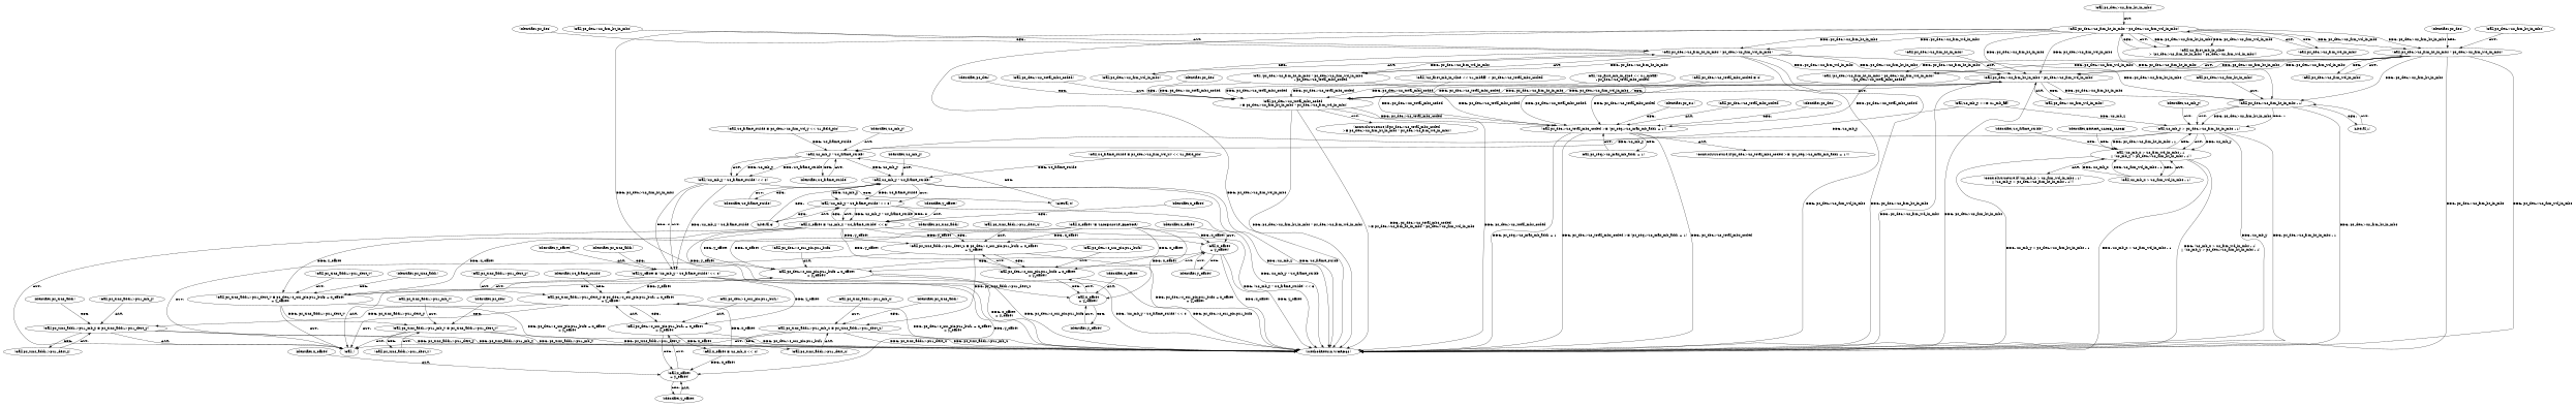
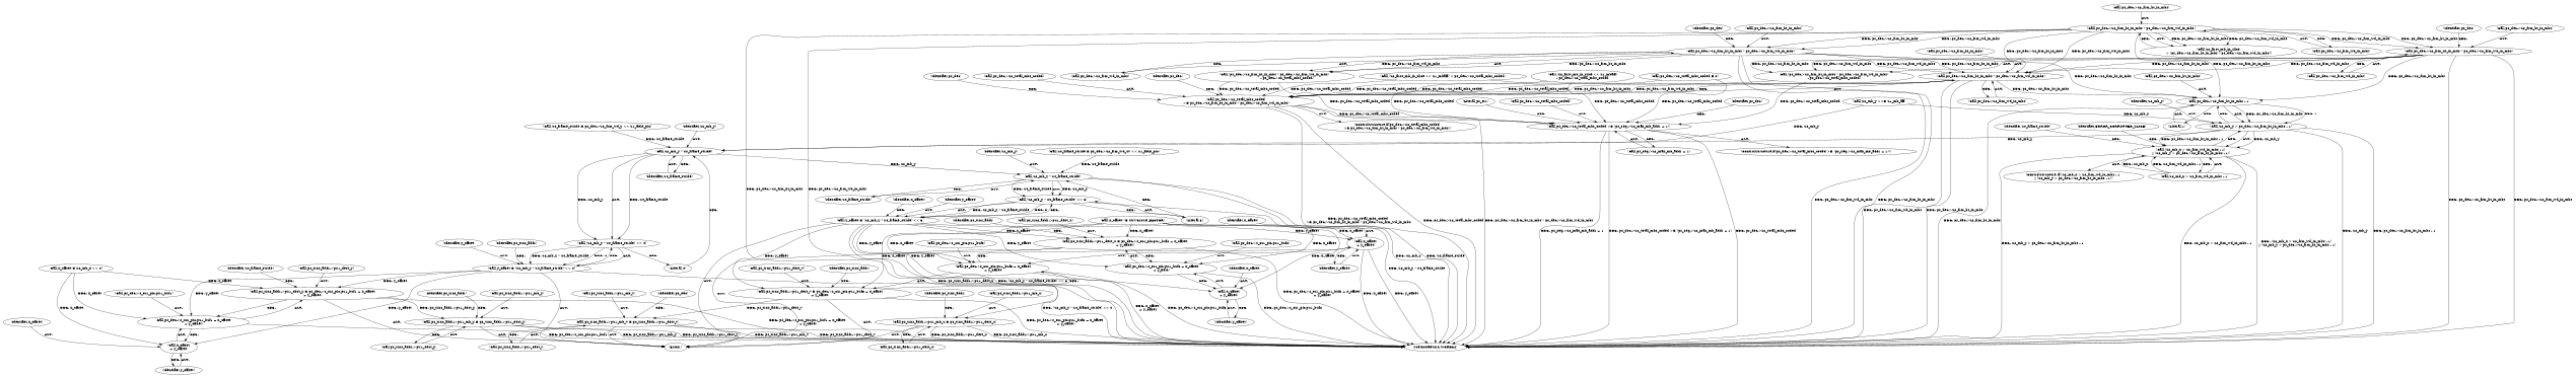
  digraph {
    n1 [label="(Call,ps_dec->u2_frm_ht_in_mbs * ps_dec->u2_frm_wd_in_mbs)"]
    n2 [label="(Call,ps_dec->u2_total_mbs_coded\n >= ps_dec->u2_frm_ht_in_mbs * ps_dec->u2_frm_wd_in_mbs)"]
    n3 [label="(Call,ps_dec->u2_frm_ht_in_mbs - 1)"]
    n4 [label="(MethodReturn,WORD32)"]
    n5 [label="(Call,ps_dec->u2_frm_wd_in_mbs)"]
    n6 [label="(Call,ps_dec->u2_total_mbs_coded >= (ps_seq->u2_max_mb_addr + 1))"]
    n7 [label="(ControlStructure,if(ps_dec->u2_total_mbs_coded\n >= ps_dec->u2_frm_ht_in_mbs * ps_dec->u2_frm_wd_in_mbs))"]
    n8 [label="(Call,u2_mb_y > ps_dec->u2_frm_ht_in_mbs - 1)"]
    n9 [label="(Literal,1)"]
    n10 [label="(Call,ps_dec->u2_frm_ht_in_mbs * ps_dec->u2_frm_wd_in_mbs)"]
    n11 [label="(Call,ps_dec->u2_frm_ht_in_mbs * ps_dec->u2_frm_wd_in_mbs)"]
    n12 [label="(Call,ps_dec->u2_frm_ht_in_mbs * ps_dec->u2_frm_wd_in_mbs)"]
    n13 [label="(Call,u2_first_mb_in_slice\n > (ps_dec->u2_frm_ht_in_mbs * ps_dec->u2_frm_wd_in_mbs))"]
    n14 [label="(Call,ps_dec->u2_frm_wd_in_mbs)"]
    n15 [label="(Call,ps_dec->u2_frm_wd_in_mbs)"]
    n16 [label="(Call,(ps_dec->u2_frm_ht_in_mbs * ps_dec->u2_frm_wd_in_mbs)\n - ps_dec->u2_total_mbs_coded)"]
    n17 [label="(Call,(ps_dec->u2_frm_ht_in_mbs * ps_dec->u2_frm_wd_in_mbs)\n                        - ps_dec->u2_total_mbs_coded)"]
    n18 [label="(Call,ps_dec->u2_frm_wd_in_mbs)"]
    n19 [label="(ControlStructure,if(ps_dec->u2_total_mbs_coded >= (ps_seq->u2_max_mb_addr + 1)))"]
    n20 [label="(Call,ps_seq->u2_max_mb_addr + 1)"]
    n21 [label="(Call,(u2_mb_x > u2_frm_wd_in_mbs - 1)\n || (u2_mb_y > ps_dec->u2_frm_ht_in_mbs - 1))"]
    n22 [label="(Call,u2_mb_y * u4_frame_stride)"]
    n23 [label="(ControlStructure,if((u2_mb_x > u2_frm_wd_in_mbs - 1)\n || (u2_mb_y > ps_dec->u2_frm_ht_in_mbs - 1)))"]
    n24 [label="(Call,u2_mb_x > u2_frm_wd_in_mbs - 1)"]
    n25 [label="(Call,(u2_mb_y * u4_frame_stride) << 4)"]
    n26 [label="(Call,u2_mb_y * u4_frame_stride)"]
    n27 [label="(Identifier,u4_frame_stride)"]
    n28 [label="(Call,y_offset = (u2_mb_y * u4_frame_stride) << 4)"]
    n29 [label="(Literal,4)"]
    n30 [label="(Call,(u2_mb_y * u4_frame_stride) << 3)"]
    n31 [label="(Identifier,u4_frame_stride)"]
    n32 [label="(Call,ps_trns_addr->pu1_dest_y = ps_dec->s_cur_pic.pu1_buf1 + x_offset\n + y_offset)"]
    n33 [label="(Call,ps_dec->s_cur_pic.pu1_buf1 + x_offset\n + y_offset)"]
    n34 [label="(Call,x_offset\n + y_offset)"]
-   n35 [label="(Call,)"]
+   n35 [label="(Block,)"]
    n36 [label="(Call,ps_trns_addr->pu1_mb_y = ps_trns_addr->pu1_dest_y)"]
    n37 [label="(Identifier,y_offset)"]
    n38 [label="(Call,ps_trns_addr->pu1_dest_y)"]
    n39 [label="(Call,y_offset = (u2_mb_y * u4_frame_stride) << 3)"]
    n40 [label="(Literal,3)"]
    n41 [label="(Call,ps_trns_addr->pu1_dest_u = ps_dec->s_cur_pic.pu1_buf2 + x_offset\n + y_offset)"]
-   n42 [label="(Call,ps_dec->s_cur_pic.pu1_buf2 + x_offset\n + y_offset)"]
+   n42 [label="(Call,ps_dec->s_cur_pic.pu1_buf2 + x_offset\n + y_field)"]
    n43 [label="(Call,x_offset\n + y_offset)"]
    n44 [label="(Call,ps_trns_addr->pu1_dest_v = ps_dec->s_cur_pic.pu1_buf3 + x_offset\n + y_offset)"]
    n45 [label="(Call,ps_dec->s_cur_pic.pu1_buf3 + x_offset\n + y_offset)"]
    n46 [label="(Call,x_offset\n + y_offset)"]
    n47 [label="(Call,ps_trns_addr->pu1_mb_u = ps_trns_addr->pu1_dest_u)"]
    n48 [label="(Identifier,y_offset)"]
    n49 [label="(Call,ps_trns_addr->pu1_mb_v = ps_trns_addr->pu1_dest_v)"]
    n50 [label="(Identifier,y_offset)"]
    n51 [label="(Call,ps_trns_addr->pu1_dest_u)"]
    n52 [label="(Call,ps_trns_addr->pu1_dest_v)"]
    n53 [label="(Identifier,u4_frame_stride)"]
    n54 [label="(Call,ps_trns_addr->pu1_mb_v)"]
    n55 [label="(Identifier,ps_trns_addr)"]
    n56 [label="(Identifier,y_offset)"]
    n57 [label="(Call,u4_frame_stride = ps_dec->u2_frm_wd_y << u1_field_pic)"]
    n58 [label="(Identifier,x_offset)"]
    n59 [label="(Call,ps_dec->s_cur_pic.pu1_buf1)"]
-   n60 [label="(Identifier,ps_err)"]
+   n60 [label="(Literal,ps_err)"]
    n61 [label="(Call,ps_dec->u2_total_mbs_coded)"]
    n62 [label="(Identifier,ps_dec)"]
    n63 [label="(Identifier,ps_trns_addr)"]
    n64 [label="(Identifier,u2_mb_y)"]
    n65 [label="(Call,(u2_first_mb_in_slice << u1_mbaff)\n - ps_dec->u2_total_mbs_coded)"]
    n66 [label="(Identifier,ps_dec)"]
    n67 [label="(Call,ps_trns_addr->pu1_dest_v)"]
    n68 [label="(Call,ps_trns_addr->pu1_mb_u)"]
    n69 [label="(Call,(u2_first_mb_in_slice << u1_mbaff) < ps_dec->u2_total_mbs_coded)"]
    n70 [label="(Call,ps_trns_addr->pu1_dest_y)"]
    n71 [label="(Identifier,u4_frame_stride)"]
    n72 [label="(Call,u2_mb_y <<= u1_mb_aff)"]
    n73 [label="(Identifier,ps_dec)"]
-   n74 [label="(Identifier,ERROR_SLICE_SLICE)"]
+   n74 [label="(Identifier,ERROR_CORRUPTED_SLICE)"]
    n75 [label="(Identifier,u2_mb_y)"]
    n76 [label="(Identifier,u2_mb_y)"]
    n77 [label="(Call,x_offset = u2_mb_x << 4)"]
    n78 [label="(Call,ps_trns_addr->pu1_dest_u)"]
    n79 [label="(Identifier,ps_dec)"]
    n80 [label="(Identifier,y_offset)"]
    n81 [label="(Call,ps_dec->u2_frm_ht_in_mbs)"]
    n82 [label="(Call,ps_dec->u2_total_mbs_coded)"]
    n83 [label="(Identifier,x_offset)"]
-   n84 [label="(Call,x_offset *= SLICE420SP_FACTOR)"]
+   n84 [label="(Call,x_offset *= YUV420SP_FACTOR)"]
    n85 [label="(Call,ps_dec->u2_total_mbs_coded = 0)"]
    n86 [label="(Call,ps_dec->s_cur_pic.pu1_buf2)"]
    n87 [label="(Identifier,x_offset)"]
    n88 [label="(Identifier,ps_dec)"]
    n89 [label="(Identifier,x_offset)"]
    n90 [label="(Call,ps_trns_addr->pu1_mb_y)"]
    n91 [label="(Call,ps_dec->u2_frm_ht_in_mbs)"]
    n92 [label="(Identifier,ps_trns_addr)"]
    n93 [label="(Call,ps_dec->u2_frm_ht_in_mbs)"]
    n94 [label="(Call,ps_dec->u2_frm_ht_in_mbs)"]
    n95 [label="(Call,u4_frame_stride = ps_dec->u2_frm_wd_uv << u1_field_pic)"]
    n96 [label="(Call,ps_dec->u2_frm_ht_in_mbs)"]
    n97 [label="(Identifier,ps_dec)"]
    n98 [label="(Call,ps_dec->s_cur_pic.pu1_buf3)"]
    n99 [label="(Identifier,ps_trns_addr)"]
    n100 [label="(Identifier,ps_trns_addr)"]
    n1 -> n2 [label="AST: "]
    n1 -> n2 [label="DDG: ps_dec->u2_frm_ht_in_mbs"]
    n1 -> n2 [label="DDG: ps_dec->u2_frm_wd_in_mbs"]
    n1 -> n3 [label="DDG: ps_dec->u2_frm_ht_in_mbs"]
    n1 -> n4 [label="DDG: ps_dec->u2_frm_wd_in_mbs"]
    n1 -> n4 [label="DDG: ps_dec->u2_frm_ht_in_mbs"]
    n1 -> n5 [label="CFG: "]
    n2 -> n1 [label="CFG: "]
    n2 -> n4 [label="DDG: ps_dec->u2_frm_ht_in_mbs * ps_dec->u2_frm_wd_in_mbs"]
    n2 -> n4 [label="DDG: ps_dec->u2_total_mbs_coded\n >= ps_dec->u2_frm_ht_in_mbs * ps_dec->u2_frm_wd_in_mbs"]
    n2 -> n4 [label="DDG: ps_dec->u2_total_mbs_coded"]
    n2 -> n6 [label="DDG: ps_dec->u2_total_mbs_coded"]
    n2 -> n7 [label="AST: "]
    n3 -> n4 [label="DDG: ps_dec->u2_frm_ht_in_mbs"]
    n3 -> n8 [label="AST: "]
    n3 -> n8 [label="DDG: ps_dec->u2_frm_ht_in_mbs"]
    n3 -> n8 [label="DDG: 1"]
    n3 -> n9 [label="CFG: "]
    n5 -> n1 [label="AST: "]
    n6 -> n4 [label="DDG: ps_seq->u2_max_mb_addr + 1"]
    n6 -> n4 [label="DDG: ps_dec->u2_total_mbs_coded >= (ps_seq->u2_max_mb_addr + 1)"]
    n6 -> n4 [label="DDG: ps_dec->u2_total_mbs_coded"]
    n6 -> n19 [label="AST: "]
    n6 -> n20 [label="CFG: "]
+   n8 -> n3 [label="CFG: "]
    n8 -> n4 [label="DDG: u2_mb_y"]
    n8 -> n4 [label="DDG: ps_dec->u2_frm_ht_in_mbs - 1"]
    n8 -> n21 [label="AST: "]
    n8 -> n21 [label="DDG: u2_mb_y"]
    n8 -> n21 [label="DDG: ps_dec->u2_frm_ht_in_mbs - 1"]
    n8 -> n22 [label="DDG: u2_mb_y"]
    n9 -> n3 [label="AST: "]
    n10 -> n1 [label="DDG: ps_dec->u2_frm_ht_in_mbs"]
    n10 -> n1 [label="DDG: ps_dec->u2_frm_wd_in_mbs"]
    n10 -> n3 [label="DDG: ps_dec->u2_frm_ht_in_mbs"]
    n10 -> n4 [label="DDG: ps_dec->u2_frm_ht_in_mbs"]
    n10 -> n4 [label="DDG: ps_dec->u2_frm_wd_in_mbs"]
    n10 -> n11 [label="DDG: ps_dec->u2_frm_ht_in_mbs"]
    n10 -> n11 [label="DDG: ps_dec->u2_frm_wd_in_mbs"]
    n10 -> n12 [label="DDG: ps_dec->u2_frm_ht_in_mbs"]
    n10 -> n12 [label="DDG: ps_dec->u2_frm_wd_in_mbs"]
    n10 -> n13 [label="AST: "]
    n10 -> n13 [label="DDG: ps_dec->u2_frm_ht_in_mbs"]
    n10 -> n13 [label="DDG: ps_dec->u2_frm_wd_in_mbs"]
    n10 -> n14 [label="CFG: "]
    n11 -> n1 [label="DDG: ps_dec->u2_frm_ht_in_mbs"]
    n11 -> n1 [label="DDG: ps_dec->u2_frm_wd_in_mbs"]
    n11 -> n3 [label="DDG: ps_dec->u2_frm_ht_in_mbs"]
    n11 -> n4 [label="DDG: ps_dec->u2_frm_ht_in_mbs"]
    n11 -> n4 [label="DDG: ps_dec->u2_frm_wd_in_mbs"]
    n11 -> n15 [label="CFG: "]
    n11 -> n16 [label="AST: "]
    n11 -> n16 [label="DDG: ps_dec->u2_frm_ht_in_mbs"]
    n11 -> n16 [label="DDG: ps_dec->u2_frm_wd_in_mbs"]
    n12 -> n1 [label="DDG: ps_dec->u2_frm_ht_in_mbs"]
    n12 -> n1 [label="DDG: ps_dec->u2_frm_wd_in_mbs"]
    n12 -> n3 [label="DDG: ps_dec->u2_frm_ht_in_mbs"]
    n12 -> n4 [label="DDG: ps_dec->u2_frm_wd_in_mbs"]
    n12 -> n4 [label="DDG: ps_dec->u2_frm_ht_in_mbs"]
    n12 -> n17 [label="AST: "]
    n12 -> n17 [label="DDG: ps_dec->u2_frm_ht_in_mbs"]
    n12 -> n17 [label="DDG: ps_dec->u2_frm_wd_in_mbs"]
    n12 -> n18 [label="CFG: "]
    n13 -> n10 [label="CFG: "]
    n14 -> n10 [label="AST: "]
    n15 -> n11 [label="AST: "]
    n16 -> n2 [label="DDG: ps_dec->u2_total_mbs_coded"]
    n16 -> n6 [label="DDG: ps_dec->u2_total_mbs_coded"]
    n17 -> n2 [label="DDG: ps_dec->u2_total_mbs_coded"]
    n17 -> n6 [label="DDG: ps_dec->u2_total_mbs_coded"]
    n18 -> n12 [label="AST: "]
    n20 -> n6 [label="AST: "]
    n21 -> n4 [label="DDG: u2_mb_x > u2_frm_wd_in_mbs - 1"]
    n21 -> n4 [label="DDG: (u2_mb_x > u2_frm_wd_in_mbs - 1)\n || (u2_mb_y > ps_dec->u2_frm_ht_in_mbs - 1)"]
    n21 -> n4 [label="DDG: u2_mb_y > ps_dec->u2_frm_ht_in_mbs - 1"]
    n21 -> n8 [label="CFG: "]
    n21 -> n23 [label="AST: "]
    n21 -> n24 [label="CFG: "]
    n22 -> n25 [label="AST: "]
    n22 -> n25 [label="DDG: u2_mb_y"]
    n22 -> n25 [label="DDG: u4_frame_stride"]
    n22 -> n26 [label="DDG: u2_mb_y"]
    n22 -> n27 [label="CFG: "]
    n24 -> n21 [label="AST: "]
    n24 -> n21 [label="DDG: u2_mb_x"]
    n24 -> n21 [label="DDG: u2_frm_wd_in_mbs - 1"]
    n25 -> n28 [label="AST: "]
    n25 -> n28 [label="DDG: u2_mb_y * u4_frame_stride"]
    n25 -> n28 [label="DDG: 4"]
    n25 -> n29 [label="CFG: "]
    n26 -> n4 [label="DDG: u2_mb_y"]
    n26 -> n4 [label="DDG: u4_frame_stride"]
    n26 -> n30 [label="AST: "]
    n26 -> n30 [label="DDG: u2_mb_y"]
    n26 -> n30 [label="DDG: u4_frame_stride"]
    n26 -> n31 [label="CFG: "]
    n27 -> n22 [label="AST: "]
    n28 -> n4 [label="DDG: (u2_mb_y * u4_frame_stride) << 4"]
+   n28 -> n25 [label="CFG: "]
    n28 -> n32 [label="DDG: y_offset"]
    n28 -> n33 [label="DDG: y_offset"]
    n28 -> n34 [label="DDG: y_offset"]
    n28 -> n35 [label="AST: "]
    n29 -> n22 [label="CFG: "]
    n30 -> n4 [label="DDG: u2_mb_y * u4_frame_stride"]
    n30 -> n39 [label="AST: "]
    n30 -> n39 [label="DDG: u2_mb_y * u4_frame_stride"]
    n30 -> n39 [label="DDG: 3"]
    n30 -> n40 [label="CFG: "]
    n31 -> n26 [label="AST: "]
    n32 -> n4 [label="DDG: ps_dec->s_cur_pic.pu1_buf1 + x_offset\n + y_offset"]
    n32 -> n33 [label="CFG: "]
    n32 -> n35 [label="AST: "]
    n32 -> n36 [label="DDG: ps_trns_addr->pu1_dest_y"]
    n33 -> n4 [label="DDG: ps_dec->s_cur_pic.pu1_buf1"]
    n33 -> n32 [label="AST: "]
    n33 -> n34 [label="CFG: "]
    n34 -> n33 [label="AST: "]
    n34 -> n37 [label="CFG: "]
    n36 -> n4 [label="DDG: ps_trns_addr->pu1_dest_y"]
    n36 -> n4 [label="DDG: ps_trns_addr->pu1_mb_y"]
    n36 -> n35 [label="AST: "]
    n36 -> n38 [label="CFG: "]
    n37 -> n34 [label="AST: "]
    n38 -> n36 [label="AST: "]
    n39 -> n4 [label="DDG: (u2_mb_y * u4_frame_stride) << 3"]
    n39 -> n30 [label="CFG: "]
    n39 -> n35 [label="AST: "]
    n39 -> n41 [label="DDG: y_offset"]
    n39 -> n42 [label="DDG: y_offset"]
    n39 -> n43 [label="DDG: y_offset"]
    n39 -> n44 [label="DDG: y_offset"]
    n39 -> n45 [label="DDG: y_offset"]
    n39 -> n46 [label="DDG: y_offset"]
    n40 -> n26 [label="CFG: "]
    n40 -> n30 [label="AST: "]
    n41 -> n4 [label="DDG: ps_dec->s_cur_pic.pu1_buf2 + x_offset\n + y_offset"]
    n41 -> n35 [label="AST: "]
    n41 -> n42 [label="CFG: "]
    n41 -> n47 [label="DDG: ps_trns_addr->pu1_dest_u"]
    n42 -> n4 [label="DDG: ps_dec->s_cur_pic.pu1_buf2"]
    n42 -> n41 [label="AST: "]
    n42 -> n43 [label="CFG: "]
    n43 -> n42 [label="AST: "]
    n43 -> n48 [label="CFG: "]
    n44 -> n4 [label="DDG: ps_dec->s_cur_pic.pu1_buf3 + x_offset\n + y_offset"]
    n44 -> n35 [label="AST: "]
    n44 -> n45 [label="CFG: "]
    n44 -> n49 [label="DDG: ps_trns_addr->pu1_dest_v"]
    n45 -> n4 [label="DDG: x_offset\n + y_offset"]
    n45 -> n4 [label="DDG: ps_dec->s_cur_pic.pu1_buf3"]
    n45 -> n44 [label="AST: "]
    n45 -> n46 [label="CFG: "]
    n46 -> n4 [label="DDG: x_offset"]
    n46 -> n4 [label="DDG: y_offset"]
    n46 -> n45 [label="AST: "]
    n46 -> n50 [label="CFG: "]
    n47 -> n4 [label="DDG: ps_trns_addr->pu1_mb_u"]
    n47 -> n4 [label="DDG: ps_trns_addr->pu1_dest_u"]
    n47 -> n35 [label="AST: "]
    n47 -> n51 [label="CFG: "]
    n48 -> n43 [label="AST: "]
    n49 -> n4 [label="DDG: ps_trns_addr->pu1_dest_v"]
    n49 -> n4 [label="DDG: ps_trns_addr->pu1_mb_v"]
    n49 -> n35 [label="AST: "]
    n49 -> n52 [label="CFG: "]
    n50 -> n46 [label="AST: "]
    n51 -> n47 [label="AST: "]
    n52 -> n49 [label="AST: "]
    n53 -> n21 [label="CFG: "]
    n54 -> n49 [label="AST: "]
    n55 -> n47 [label="CFG: "]
    n56 -> n39 [label="AST: "]
    n57 -> n22 [label="DDG: u4_frame_stride"]
    n58 -> n43 [label="AST: "]
    n59 -> n33 [label="AST: "]
    n60 -> n6 [label="CFG: "]
    n61 -> n6 [label="AST: "]
    n62 -> n2 [label="CFG: "]
    n63 -> n41 [label="CFG: "]
    n64 -> n26 [label="AST: "]
    n65 -> n2 [label="DDG: ps_dec->u2_total_mbs_coded"]
    n65 -> n6 [label="DDG: ps_dec->u2_total_mbs_coded"]
    n66 -> n6 [label="CFG: "]
    n67 -> n44 [label="AST: "]
    n68 -> n47 [label="AST: "]
    n69 -> n2 [label="DDG: ps_dec->u2_total_mbs_coded"]
    n69 -> n6 [label="DDG: ps_dec->u2_total_mbs_coded"]
    n70 -> n32 [label="AST: "]
    n71 -> n32 [label="CFG: "]
    n72 -> n8 [label="DDG: u2_mb_y"]
    n72 -> n22 [label="DDG: u2_mb_y"]
    n73 -> n11 [label="CFG: "]
    n74 -> n21 [label="CFG: "]
    n75 -> n22 [label="AST: "]
    n76 -> n8 [label="AST: "]
    n77 -> n32 [label="DDG: x_offset"]
-   n33 -> n77 [label="DDG: x_offset"]
+   n77 -> n33 [label="DDG: x_offset"]
    n77 -> n34 [label="DDG: x_offset"]
    n78 -> n41 [label="AST: "]
    n79 -> n49 [label="CFG: "]
    n80 -> n28 [label="AST: "]
    n81 -> n11 [label="AST: "]
    n82 -> n2 [label="AST: "]
    n83 -> n39 [label="CFG: "]
    n84 -> n41 [label="DDG: x_offset"]
    n84 -> n42 [label="DDG: x_offset"]
    n84 -> n43 [label="DDG: x_offset"]
    n84 -> n44 [label="DDG: x_offset"]
    n84 -> n45 [label="DDG: x_offset"]
    n84 -> n46 [label="DDG: x_offset"]
    n85 -> n2 [label="DDG: ps_dec->u2_total_mbs_coded"]
    n85 -> n6 [label="DDG: ps_dec->u2_total_mbs_coded"]
    n86 -> n42 [label="AST: "]
    n87 -> n34 [label="AST: "]
    n88 -> n2 [label="CFG: "]
    n89 -> n46 [label="AST: "]
    n90 -> n36 [label="AST: "]
    n91 -> n3 [label="AST: "]
    n92 -> n44 [label="CFG: "]
    n93 -> n10 [label="AST: "]
    n94 -> n1 [label="AST: "]
    n95 -> n26 [label="DDG: u4_frame_stride"]
    n96 -> n12 [label="AST: "]
    n97 -> n12 [label="CFG: "]
    n98 -> n45 [label="AST: "]
    n99 -> n28 [label="CFG: "]
    n100 -> n36 [label="CFG: "]
  }
